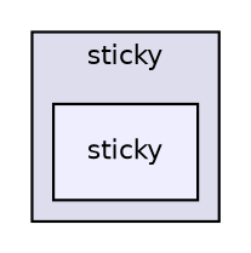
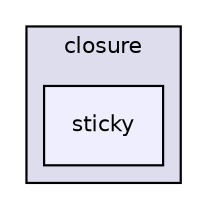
  digraph {
    compound=true
    n1 [fillcolor="#eeeeff" fontname=Helvetica fontsize=10 label=sticky pencolor=black shape=box style=filled]
    subgraph cluster_1 {
      bgcolor="#ddddee"
      fontname=Helvetica
      fontsize=10
-     label=sticky
+     label=closure
      pencolor=black
      n1
    }
  }
